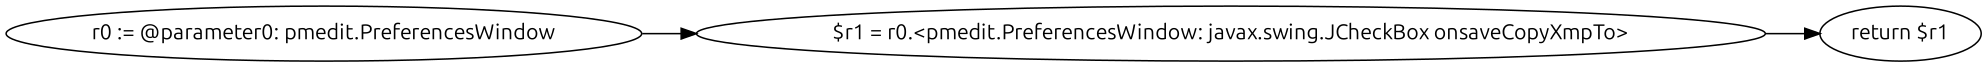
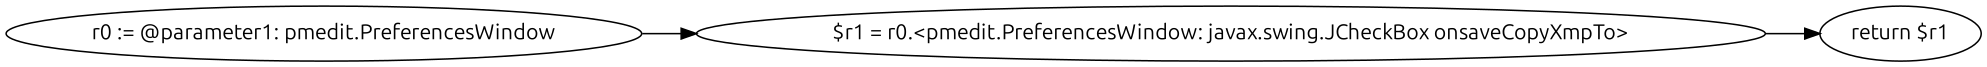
  digraph {
    rankdir=LR
    fontname=Ubuntu
    node [fontname=Ubuntu]
    edge [fontname=Ubuntu]
-   "r0 := @parameter0: pmedit.PreferencesWindow"
+   "r0 := @parameter0: pmedit.PreferencesWindow" [label="r0 := @parameter1: pmedit.PreferencesWindow"]
    "$r1 = r0.<pmedit.PreferencesWindow: javax.swing.JCheckBox onsaveCopyXmpTo>"
    "return $r1"
    "r0 := @parameter0: pmedit.PreferencesWindow" -> "$r1 = r0.<pmedit.PreferencesWindow: javax.swing.JCheckBox onsaveCopyXmpTo>"
    "$r1 = r0.<pmedit.PreferencesWindow: javax.swing.JCheckBox onsaveCopyXmpTo>" -> "return $r1"
  }
